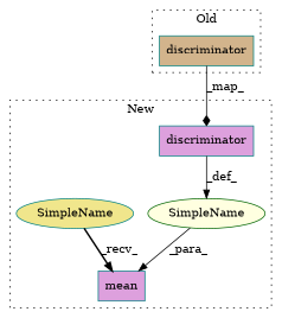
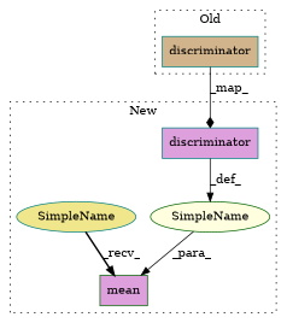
  digraph {
    node [a=32 l="14,1" shape=box style=filled fillcolor=plum color=teal]
    edge [style=solid arrowhead=normal]
    n1 [label=discriminator s="4551,4574"]
    n2 [a=42 label=SimpleName shape=ellipse fillcolor=lightyellow color=darkgreen l=""]
-   n3 [l="5,1" label=mean s="4546,4575"]
+   n3 [l="5,1" label=mean s="4546,4575" color=darkgreen]
    n4 [a=42 l=5 label=SimpleName s=4540 shape=ellipse fillcolor=khaki]
    n5 [label=discriminator s="4733,4756" fillcolor=tan]
    subgraph cluster_1 {
      label=New
      style=dotted
      n1
      n2
      n3
      n4
    }
    subgraph cluster_2 {
      label=Old
      style=dotted
      n5
    }
    n1 -> n2 [label=_def_]
    n2 -> n3 [label=_para_]
    n4 -> n3 [label=_recv_ style=bold]
    n5 -> n1 [label=_map_ arrowhead=diamond]
  }
